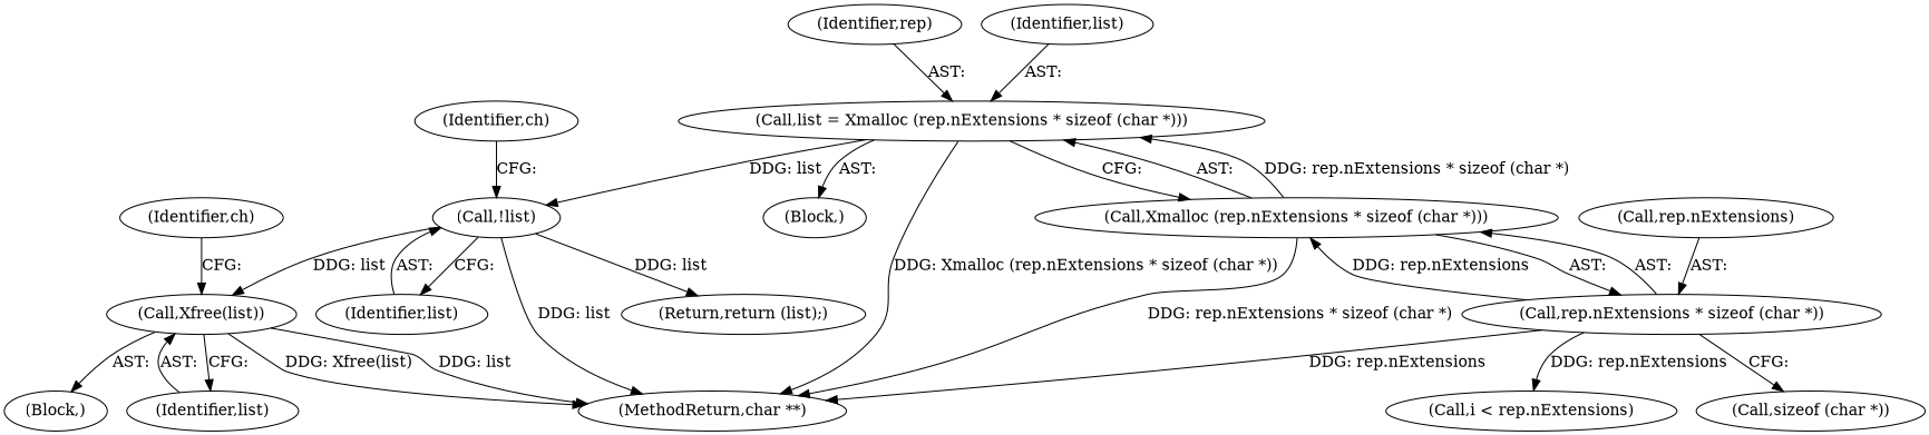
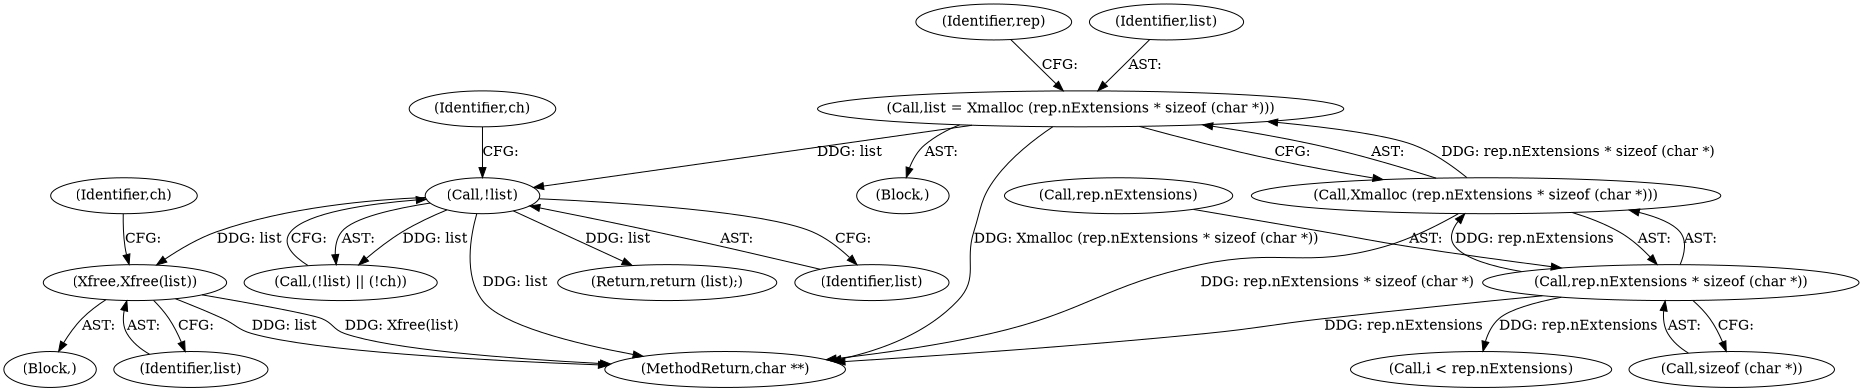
  digraph {
-   n1 [label="(Call,Xfree(list))"]
+   n1 [label="(Xfree,Xfree(list))"]
    n2 [label="(Identifier,list)"]
    n3 [label="(Block,)"]
    n4 [label="(MethodReturn,char **)"]
    n5 [label="(Call,!list)"]
    n6 [label="(Return,return (list);)"]
    n7 [label="(Identifier,list)"]
+   n8 [label="(Call,(!list) || (!ch))"]
    n9 [label="(Call,list = Xmalloc (rep.nExtensions * sizeof (char *)))"]
    n10 [label="(Call,Xmalloc (rep.nExtensions * sizeof (char *)))"]
    n11 [label="(Block,)"]
    n12 [label="(Call,rep.nExtensions * sizeof (char *))"]
    n13 [label="(Call,i < rep.nExtensions)"]
    n14 [label="(Call,sizeof (char *))"]
    n15 [label="(Identifier,ch)"]
    n16 [label="(Identifier,rep)"]
    n17 [label="(Identifier,ch)"]
    n18 [label="(Identifier,list)"]
    n19 [label="(Call,rep.nExtensions)"]
    n1 -> n2 [label="CFG: "]
    n1 -> n3 [label="AST: "]
    n1 -> n4 [label="DDG: Xfree(list)"]
    n1 -> n4 [label="DDG: list"]
    n2 -> n1 [label="AST: "]
    n5 -> n1 [label="DDG: list"]
    n5 -> n4 [label="DDG: list"]
    n5 -> n6 [label="DDG: list"]
    n5 -> n7 [label="CFG: "]
+   n5 -> n8 [label="AST: "]
+   n5 -> n8 [label="DDG: list"]
    n7 -> n5 [label="AST: "]
+   n8 -> n5 [label="CFG: "]
    n9 -> n4 [label="DDG: Xmalloc (rep.nExtensions * sizeof (char *))"]
    n9 -> n5 [label="DDG: list"]
    n9 -> n10 [label="CFG: "]
    n9 -> n11 [label="AST: "]
    n10 -> n4 [label="DDG: rep.nExtensions * sizeof (char *)"]
    n10 -> n9 [label="AST: "]
    n10 -> n9 [label="DDG: rep.nExtensions * sizeof (char *)"]
    n10 -> n12 [label="AST: "]
    n12 -> n4 [label="DDG: rep.nExtensions"]
    n12 -> n10 [label="AST: "]
    n12 -> n10 [label="DDG: rep.nExtensions"]
    n12 -> n13 [label="DDG: rep.nExtensions"]
    n12 -> n14 [label="CFG: "]
+   n14 -> n12 [label="AST: "]
    n15 -> n1 [label="CFG: "]
-   n16 -> n9 [label="AST: "]
+   n16 -> n9 [label="CFG: "]
    n17 -> n5 [label="CFG: "]
    n18 -> n9 [label="AST: "]
    n19 -> n12 [label="AST: "]
  }
